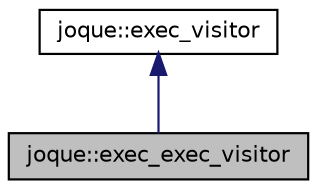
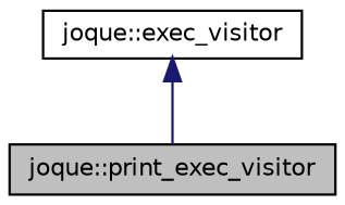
  digraph {
    node [color=black fontname=Helvetica fontsize=10 shape=record style=filled]
-   n1 [fillcolor=grey75 fontcolor=black height=0.2 label="joque::exec_exec_visitor" width=0.4]
+   n1 [fillcolor=grey75 fontcolor=black height=0.2 label="joque::print_exec_visitor" width=0.4]
    n2 [fillcolor=white height=0.2 label="joque::exec_visitor" width=0.4]
    n2 -> n1 [color=midnightblue dir=back fontname=Helvetica fontsize=10 labelfontname=Helvetica labelfontsize=10 style=solid]
  }
